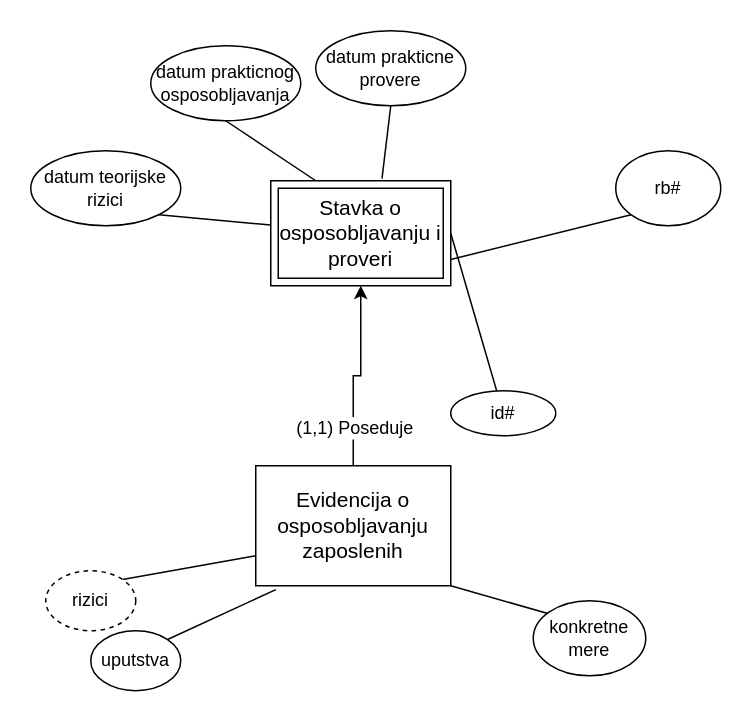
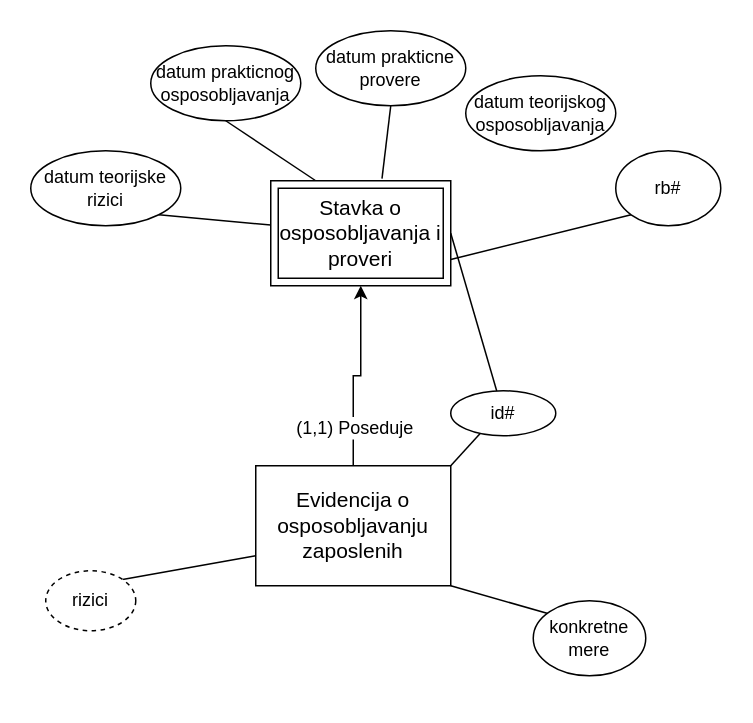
  <mxCell id="0" />
  <mxCell id="1" parent="0" />
  <mxCell id="2" style="rounded=0;orthogonalLoop=1;jettySize=auto;html=1;exitX=1;exitY=0.5;exitDx=0;exitDy=0;endArrow=none;endFill=0;" edge="1" parent="1" source="20" target="6"><mxGeometry relative="1" as="geometry"><mxPoint x="267.529" y="260" as="targetPoint" /></mxGeometry></mxCell>
  <mxCell id="3" style="rounded=0;orthogonalLoop=1;jettySize=auto;html=1;exitX=1;exitY=1;exitDx=0;exitDy=0;endArrow=none;endFill=0;" edge="1" parent="1" source="5"><mxGeometry relative="1" as="geometry"><mxPoint x="370" y="410" as="targetPoint" /></mxGeometry></mxCell>
  <mxCell id="4" style="edgeStyle=orthogonalEdgeStyle;rounded=0;orthogonalLoop=1;jettySize=auto;html=1;exitX=0.5;exitY=0;exitDx=0;exitDy=0;entryX=0.5;entryY=1;entryDx=0;entryDy=0;" edge="1" parent="1" source="5" target="20"><mxGeometry relative="1" as="geometry" /></mxCell>
  <mxCell id="5" value="&lt;font style=&quot;font-size: 14px;&quot;&gt;Evidencija o osposobljavanju zaposlenih&lt;/font&gt;" style="rounded=0;whiteSpace=wrap;html=1;fontSize=14;" vertex="1" parent="1"><mxGeometry x="170" y="310" width="130" height="80" as="geometry" /></mxCell>
  <mxCell id="6" value="id#" style="ellipse;whiteSpace=wrap;html=1;align=center;" vertex="1" parent="1"><mxGeometry x="300" y="260" width="70" height="30" as="geometry" /></mxCell>
+ <mxCell id="7" value="" style="endArrow=none;html=1;rounded=0;entryX=1;entryY=0;entryDx=0;entryDy=0;exitX=0.28;exitY=0.95;exitDx=0;exitDy=0;exitPerimeter=0;" edge="1" parent="1" source="6" target="5"><mxGeometry width="50" height="50" relative="1" as="geometry"><mxPoint x="270" y="469" as="sourcePoint" /><mxPoint x="256" y="330" as="targetPoint" /></mxGeometry></mxCell>
+ <mxCell id="8" value="datum teorijskog osposobljavanja" style="ellipse;whiteSpace=wrap;html=1;" vertex="1" parent="1"><mxGeometry x="310" y="50" width="100" height="50" as="geometry" /></mxCell>
  <mxCell id="9" style="rounded=0;orthogonalLoop=1;jettySize=auto;html=1;exitX=0.25;exitY=0;exitDx=0;exitDy=0;entryX=0.5;entryY=1;entryDx=0;entryDy=0;endArrow=none;endFill=0;" edge="1" parent="1" source="20" target="10"><mxGeometry relative="1" as="geometry"><mxPoint x="147.529" y="260" as="targetPoint" /><mxPoint x="148" y="310" as="sourcePoint" /></mxGeometry></mxCell>
  <mxCell id="10" value="datum prakticnog osposobljavanja" style="ellipse;whiteSpace=wrap;html=1;" vertex="1" parent="1"><mxGeometry x="100" y="30" width="100" height="50" as="geometry" /></mxCell>
  <mxCell id="11" style="rounded=0;orthogonalLoop=1;jettySize=auto;html=1;entryX=1;entryY=1;entryDx=0;entryDy=0;endArrow=none;endFill=0;" edge="1" parent="1" source="20" target="12"><mxGeometry relative="1" as="geometry"><mxPoint x="37.529" y="249" as="targetPoint" /><mxPoint x="170" y="150" as="sourcePoint" /></mxGeometry></mxCell>
  <mxCell id="12" value="datum teorijske rizici" style="ellipse;whiteSpace=wrap;html=1;" vertex="1" parent="1"><mxGeometry x="20" y="100" width="100" height="50" as="geometry" /></mxCell>
  <mxCell id="13" style="rounded=0;orthogonalLoop=1;jettySize=auto;html=1;exitX=0.618;exitY=-0.02;exitDx=0;exitDy=0;entryX=0.5;entryY=1;entryDx=0;entryDy=0;endArrow=none;endFill=0;exitPerimeter=0;" edge="1" parent="1" source="20" target="14"><mxGeometry relative="1" as="geometry"><mxPoint x="-82.471" y="249" as="targetPoint" /><mxPoint x="-15" y="297" as="sourcePoint" /></mxGeometry></mxCell>
  <mxCell id="14" value="datum prakticne provere" style="ellipse;whiteSpace=wrap;html=1;" vertex="1" parent="1"><mxGeometry x="210" y="20" width="100" height="50" as="geometry" /></mxCell>
  <mxCell id="15" style="rounded=0;orthogonalLoop=1;jettySize=auto;html=1;exitX=1;exitY=0;exitDx=0;exitDy=0;entryX=0;entryY=0.75;entryDx=0;entryDy=0;endArrow=none;endFill=0;" edge="1" parent="1" source="16" target="5"><mxGeometry relative="1" as="geometry" /></mxCell>
  <mxCell id="16" value="rizici" style="ellipse;whiteSpace=wrap;html=1;dashed=1;" vertex="1" parent="1"><mxGeometry x="30" y="380" width="60" height="40" as="geometry" /></mxCell>
- <mxCell id="17" style="rounded=0;orthogonalLoop=1;jettySize=auto;html=1;exitX=1;exitY=0;exitDx=0;exitDy=0;entryX=0.103;entryY=1.032;entryDx=0;entryDy=0;endArrow=none;endFill=0;entryPerimeter=0;" edge="1" parent="1" source="18" target="5"><mxGeometry relative="1" as="geometry"><mxPoint x="200" y="410" as="targetPoint" /></mxGeometry></mxCell>
- <mxCell id="18" value="uputstva" style="ellipse;whiteSpace=wrap;html=1;" vertex="1" parent="1"><mxGeometry x="60" y="420" width="60" height="40" as="geometry" /></mxCell>
  <mxCell id="19" value="konkretne mere" style="ellipse;whiteSpace=wrap;html=1;" vertex="1" parent="1"><mxGeometry x="355" y="400" width="75" height="50" as="geometry" /></mxCell>
- <mxCell id="20" value="&lt;font style=&quot;font-size: 14px;&quot;&gt;Stavka o osposobljavanju i proveri&lt;/font&gt;" style="shape=ext;margin=3;double=1;whiteSpace=wrap;html=1;align=center;rounded=0;" vertex="1" parent="1"><mxGeometry x="180" y="120" width="120" height="70" as="geometry" /></mxCell>
+ <mxCell id="20" value="&lt;font style=&quot;font-size: 14px;&quot;&gt;Stavka o osposobljavanja i proveri&lt;/font&gt;" style="shape=ext;margin=3;double=1;whiteSpace=wrap;html=1;align=center;rounded=0;" vertex="1" parent="1"><mxGeometry x="180" y="120" width="120" height="70" as="geometry" /></mxCell>
  <mxCell id="21" value="&lt;font style=&quot;font-size: 12px;&quot;&gt;(1,1) Poseduje&lt;/font&gt;" style="edgeLabel;html=1;align=center;verticalAlign=middle;resizable=0;points=[];fontSize=12;" vertex="1" connectable="0" parent="1"><mxGeometry x="235" y="284.5" as="geometry" /></mxCell>
  <mxCell id="22" style="rounded=0;orthogonalLoop=1;jettySize=auto;html=1;exitX=0;exitY=1;exitDx=0;exitDy=0;entryX=1;entryY=0.75;entryDx=0;entryDy=0;endArrow=none;endFill=0;" edge="1" parent="1" source="23" target="20"><mxGeometry relative="1" as="geometry" /></mxCell>
  <mxCell id="23" value="rb#" style="ellipse;whiteSpace=wrap;html=1;" vertex="1" parent="1"><mxGeometry x="410" y="100" width="70" height="50" as="geometry" /></mxCell>
